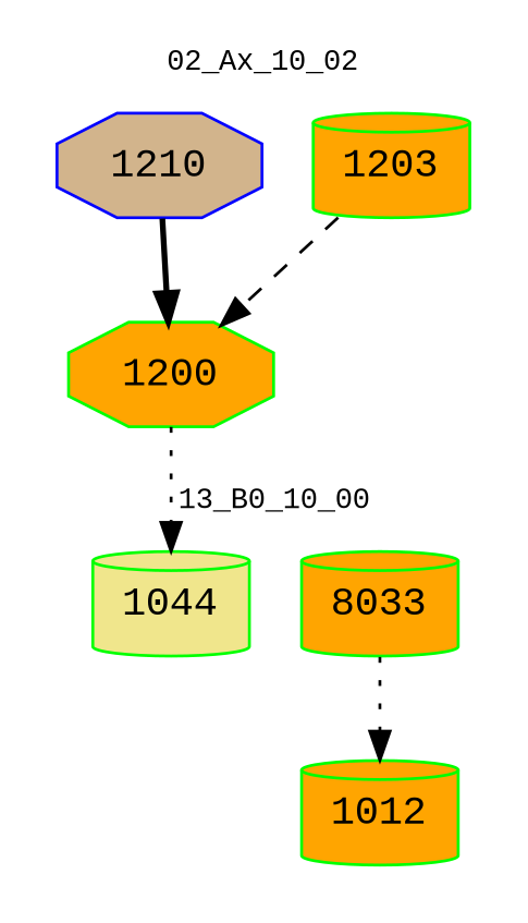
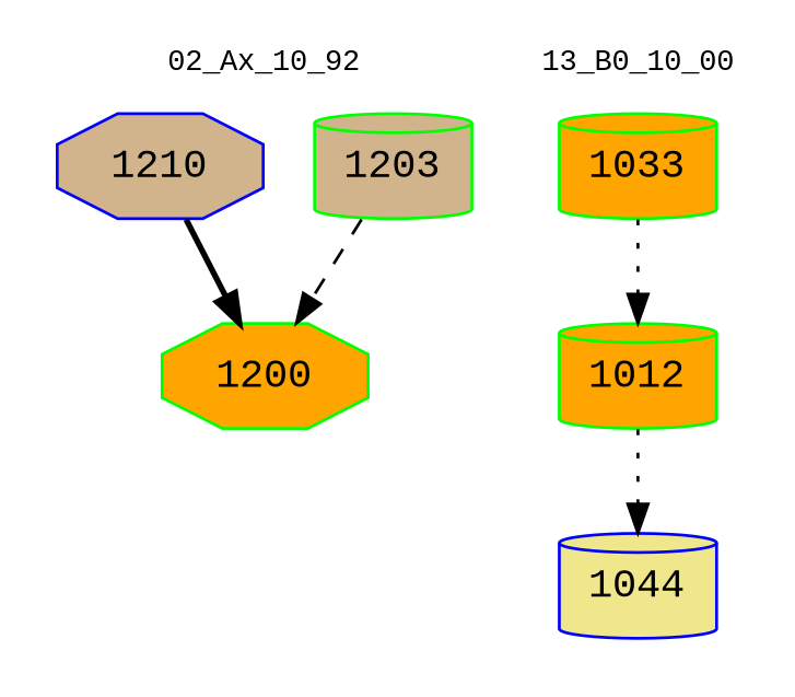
  digraph {
    fontname="Liberation Mono"
    node [color=green fillcolor=orange fontname="Liberation Mono" shape=cylinder style=filled]
    edge [color=black fontname="Liberation Mono" style=dotted]
-   n1 [label=1203]
+   n1 [fillcolor=tan label=1203]
    n2 [label=1200 shape=octagon]
    n3 [color=blue fillcolor=tan label=1210 shape=octagon]
-   n4 [label=8033]
+   n4 [label=1033]
    n5 [label=1012]
-   n6 [fillcolor=khaki label=1044]
+   n6 [color=blue fillcolor=khaki label=1044]
    subgraph cluster_1 {
      color=white
      fontsize=10
-     label="02_Ax_10_02"
+     label="02_Ax_10_92"
      n1
      n2
      n3
    }
    subgraph cluster_2 {
      color=white
      fontsize=10
      label="13_B0_10_00"
      n4
      n5
      n6
    }
    n1 -> n2 [style=dashed]
    n3 -> n2 [style=bold]
    n4 -> n5
-   n2 -> n6
+   n5 -> n6
  }
